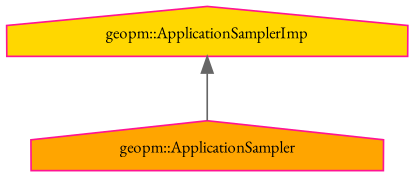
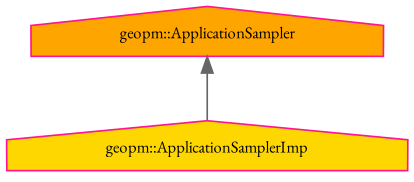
  digraph {
    fontname="EB Garamond"
    node [color=deeppink fontname="EB Garamond" fontsize=10 shape=house style=filled]
    n1 [fillcolor=orange fontcolor=black height=0.2 label="geopm::ApplicationSampler" width=0.4]
    n2 [fillcolor=gold height=0.2 label="geopm::ApplicationSamplerImp" width=0.4]
-   n2 -> n1 [color=gray40 dir=back fontname="EB Garamond" fontsize=10 labelfontname=Helvetica labelfontsize=10 style=solid]
+   n1 -> n2 [color=gray40 dir=back fontname="EB Garamond" fontsize=10 labelfontname=Helvetica labelfontsize=10 style=solid]
  }
